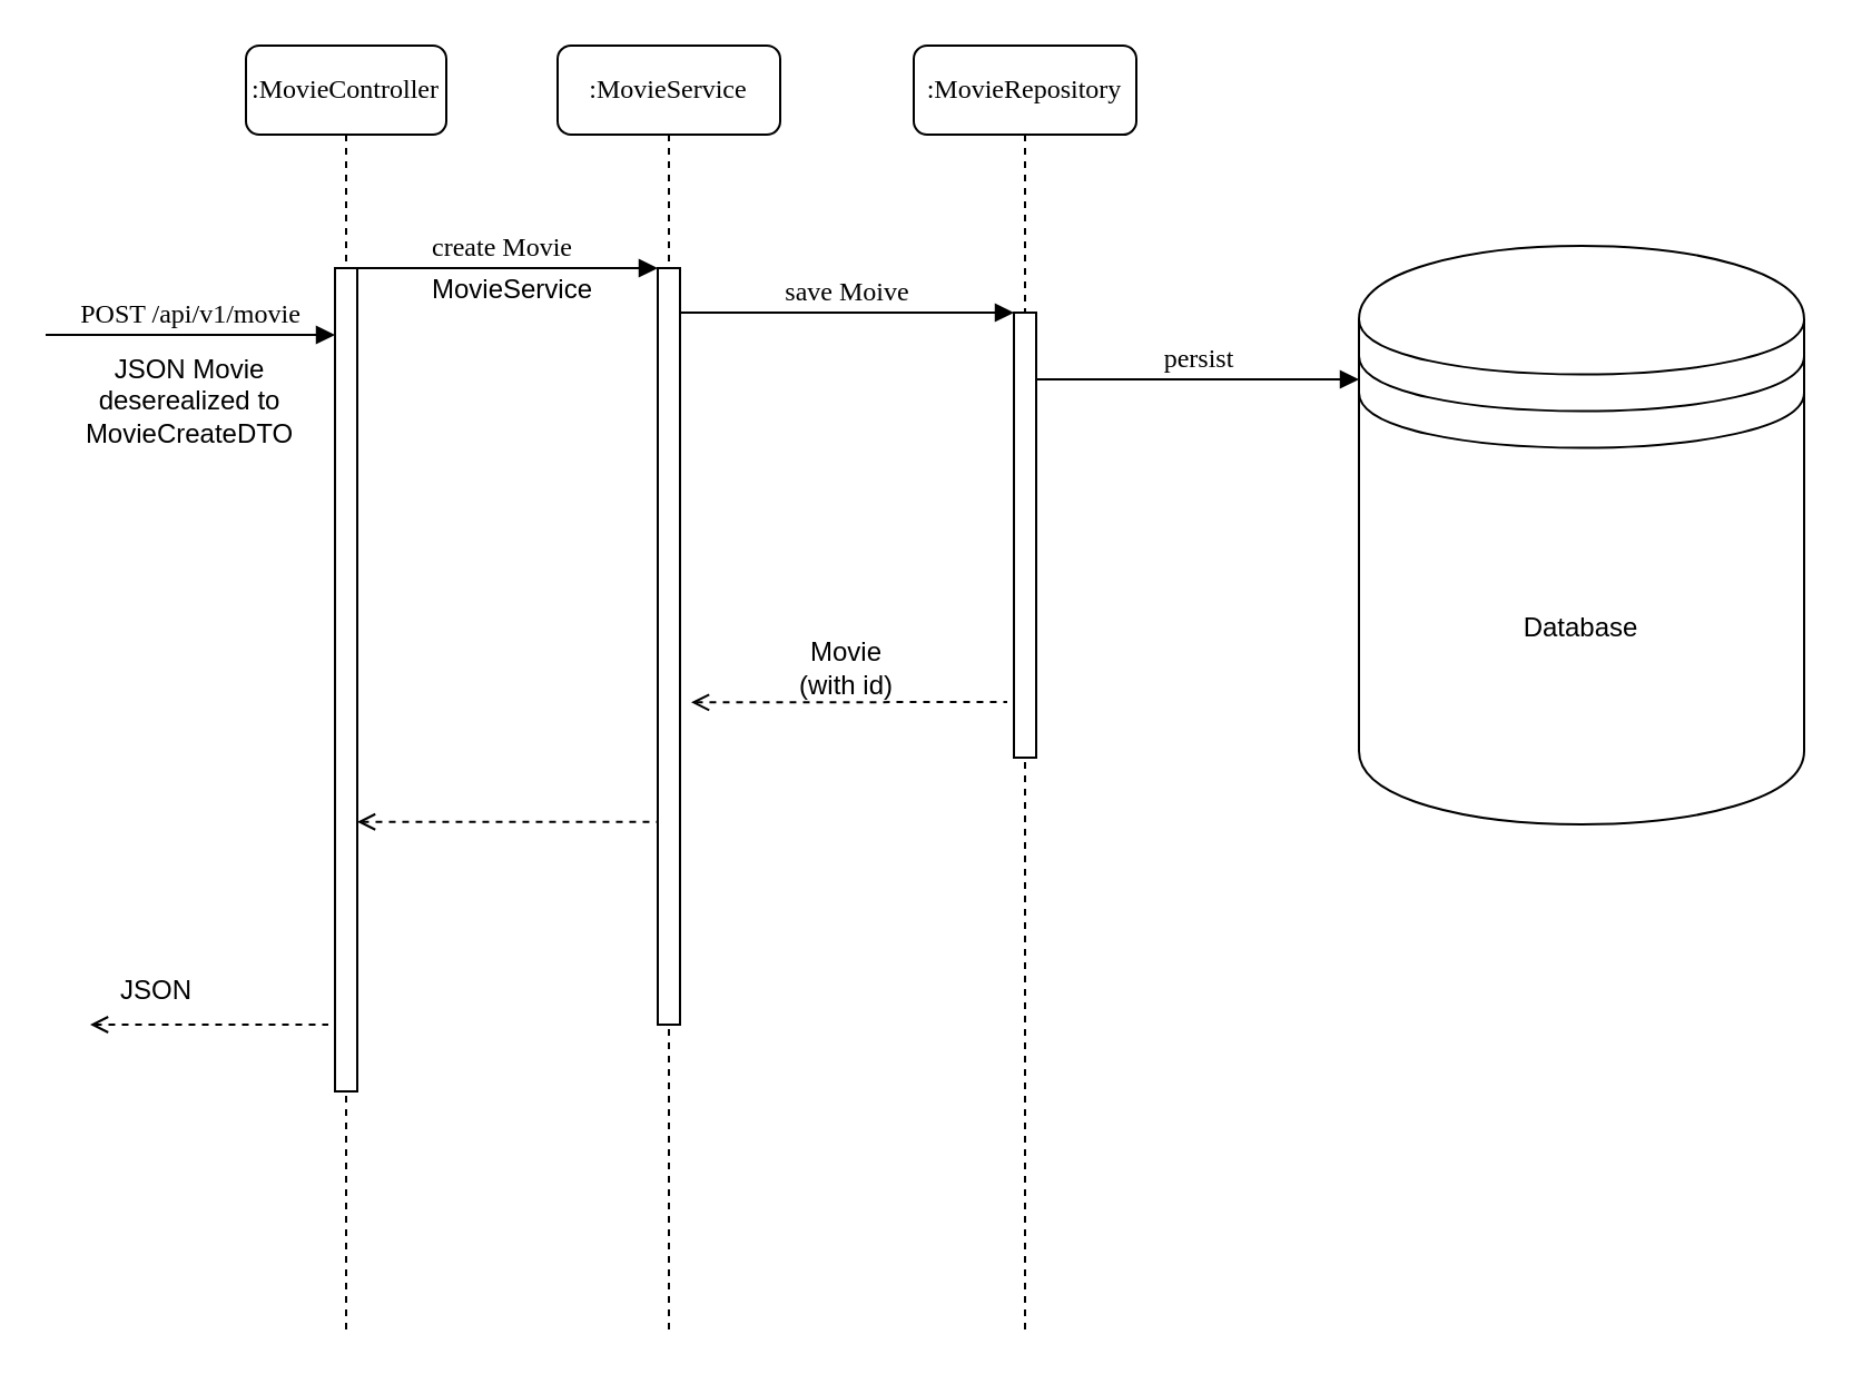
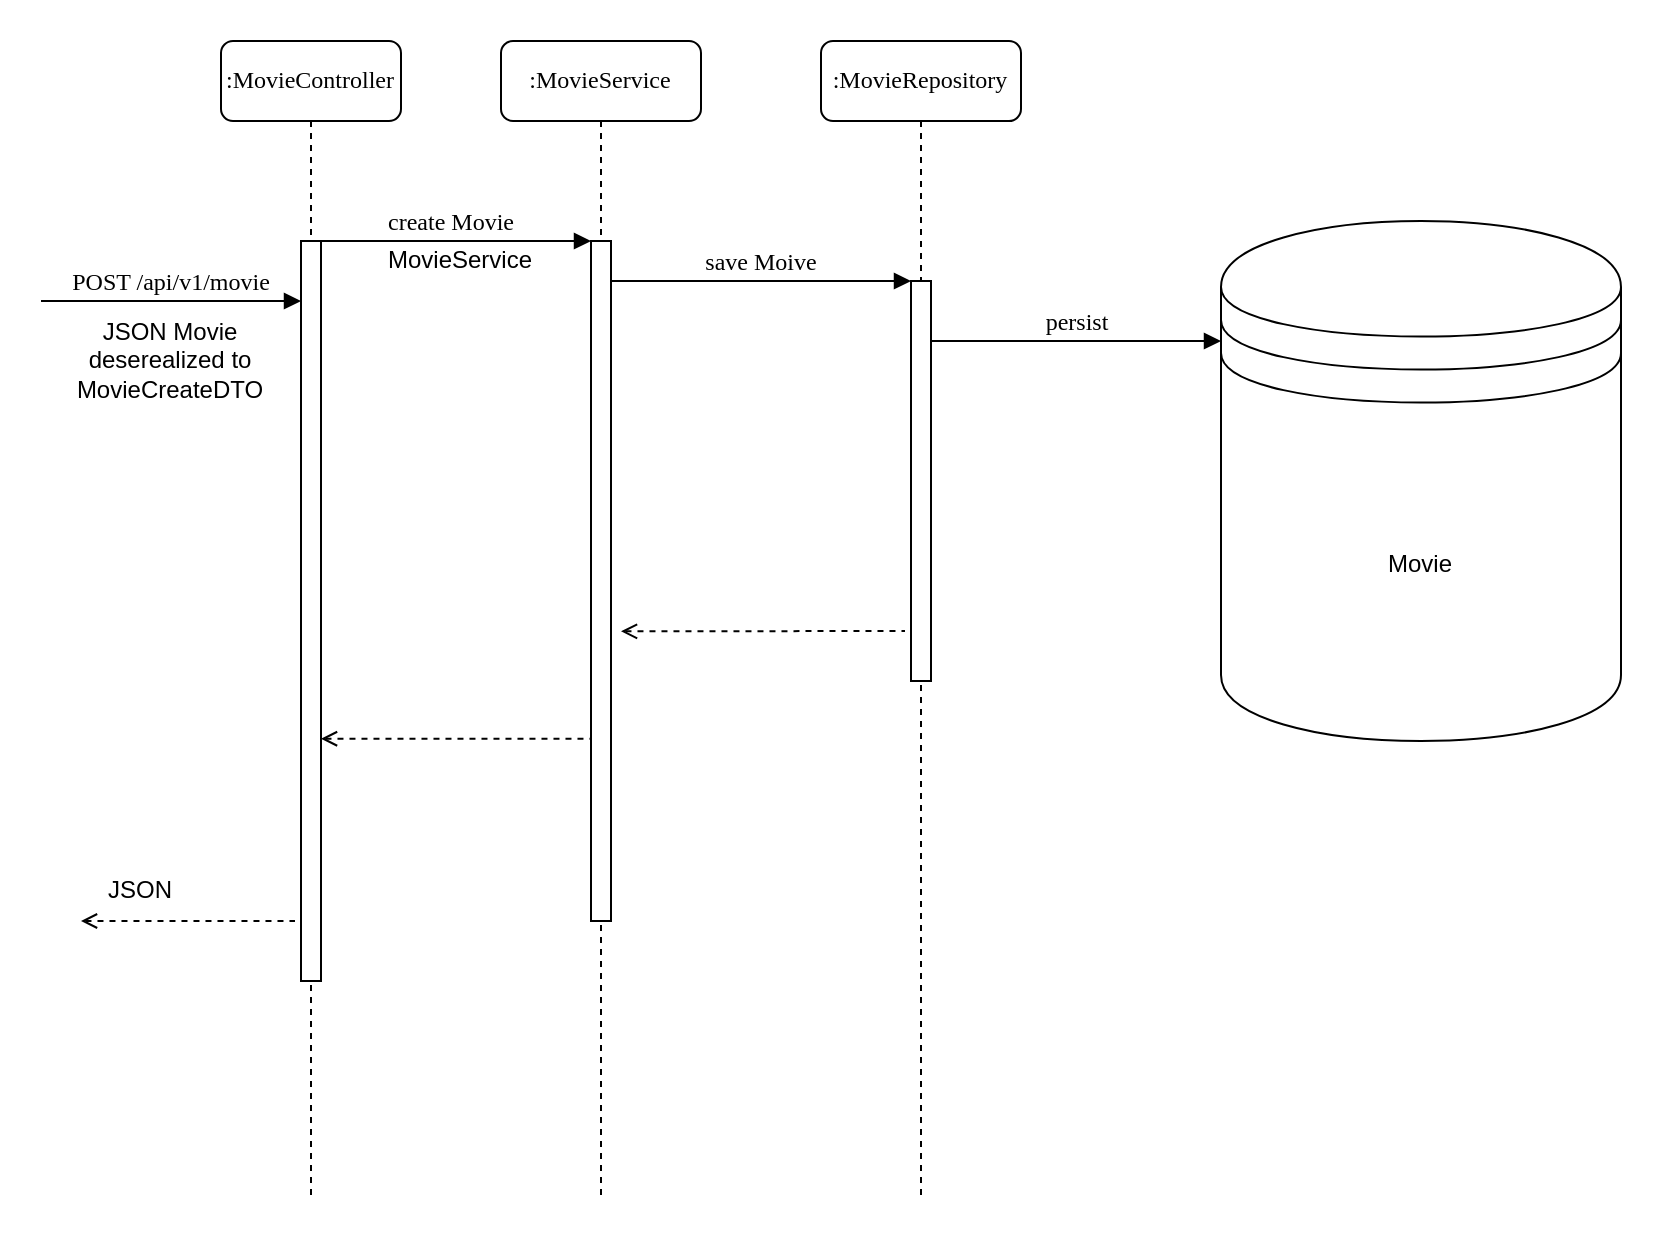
  <mxCell id="0" />
  <mxCell id="1" parent="0" />
  <mxCell id="2" value=":MovieService" style="shape=umlLifeline;perimeter=lifelinePerimeter;whiteSpace=wrap;html=1;container=1;collapsible=0;recursiveResize=0;outlineConnect=0;rounded=1;shadow=0;comic=0;labelBackgroundColor=none;strokeWidth=1;fontFamily=Verdana;fontSize=12;align=center;" parent="1" vertex="1"><mxGeometry x="250" y="20" width="100" height="580" as="geometry" /></mxCell>
  <mxCell id="3" value="" style="html=1;points=[];perimeter=orthogonalPerimeter;rounded=0;shadow=0;comic=0;labelBackgroundColor=none;strokeWidth=1;fontFamily=Verdana;fontSize=12;align=center;" parent="2" vertex="1"><mxGeometry x="45" y="100" width="10" height="340" as="geometry" /></mxCell>
  <mxCell id="4" value=":MovieRepository" style="shape=umlLifeline;perimeter=lifelinePerimeter;whiteSpace=wrap;html=1;container=1;collapsible=0;recursiveResize=0;outlineConnect=0;rounded=1;shadow=0;comic=0;labelBackgroundColor=none;strokeWidth=1;fontFamily=Verdana;fontSize=12;align=center;" parent="1" vertex="1"><mxGeometry x="410" y="20" width="100" height="580" as="geometry" /></mxCell>
  <mxCell id="5" value="" style="html=1;points=[];perimeter=orthogonalPerimeter;rounded=0;shadow=0;comic=0;labelBackgroundColor=none;strokeWidth=1;fontFamily=Verdana;fontSize=12;align=center;" parent="4" vertex="1"><mxGeometry x="45" y="120" width="10" height="200" as="geometry" /></mxCell>
  <mxCell id="6" value=":MovieController" style="shape=umlLifeline;perimeter=lifelinePerimeter;whiteSpace=wrap;html=1;container=1;collapsible=0;recursiveResize=0;outlineConnect=0;rounded=1;shadow=0;comic=0;labelBackgroundColor=none;strokeWidth=1;fontFamily=Verdana;fontSize=12;align=center;size=40;labelBorderColor=none;spacing=2;" parent="1" vertex="1"><mxGeometry x="110" y="20" width="90" height="580" as="geometry" /></mxCell>
  <mxCell id="7" value="" style="html=1;points=[];perimeter=orthogonalPerimeter;rounded=0;shadow=0;comic=0;labelBackgroundColor=none;strokeWidth=1;fontFamily=Verdana;fontSize=12;align=center;" parent="6" vertex="1"><mxGeometry x="40" y="100" width="10" height="370" as="geometry" /></mxCell>
  <mxCell id="8" value="persist" style="html=1;verticalAlign=bottom;endArrow=block;labelBackgroundColor=none;fontFamily=Verdana;fontSize=12;edgeStyle=elbowEdgeStyle;elbow=vertical;" parent="1" source="5" edge="1"><mxGeometry relative="1" as="geometry"><mxPoint x="520" y="170" as="sourcePoint" /><Array as="points"><mxPoint x="470" y="170" /></Array><mxPoint x="610" y="170" as="targetPoint" /></mxGeometry></mxCell>
  <mxCell id="9" value="create Movie" style="html=1;verticalAlign=bottom;endArrow=block;entryX=0;entryY=0;labelBackgroundColor=none;fontFamily=Verdana;fontSize=12;edgeStyle=elbowEdgeStyle;elbow=vertical;" parent="1" source="6" target="3" edge="1"><mxGeometry relative="1" as="geometry"><mxPoint x="230" y="140" as="sourcePoint" /></mxGeometry></mxCell>
  <mxCell id="10" value="save Moive" style="html=1;verticalAlign=bottom;endArrow=block;entryX=0;entryY=0;labelBackgroundColor=none;fontFamily=Verdana;fontSize=12;edgeStyle=elbowEdgeStyle;elbow=vertical;" parent="1" source="3" target="5" edge="1"><mxGeometry relative="1" as="geometry"><mxPoint x="380" y="150" as="sourcePoint" /></mxGeometry></mxCell>
- <mxCell id="11" value="Database" style="shape=datastore;whiteSpace=wrap;html=1;" vertex="1" parent="1"><mxGeometry x="610" y="110" width="200" height="260" as="geometry" /></mxCell>
+ <mxCell id="11" value="Movie" style="shape=datastore;whiteSpace=wrap;html=1;" vertex="1" parent="1"><mxGeometry x="610" y="110" width="200" height="260" as="geometry" /></mxCell>
  <mxCell id="12" value="POST /api/v1/movie" style="html=1;verticalAlign=bottom;endArrow=block;entryX=0;entryY=0;labelBackgroundColor=none;fontFamily=Verdana;fontSize=12;edgeStyle=elbowEdgeStyle;elbow=vertical;" edge="1" parent="1"><mxGeometry relative="1" as="geometry"><mxPoint x="20" y="150" as="sourcePoint" /><mxPoint x="150" y="150" as="targetPoint" /></mxGeometry></mxCell>
  <mxCell id="13" value="JSON Movie&lt;br&gt;deserealized to&lt;br&gt;MovieCreateDTO" style="text;html=1;strokeColor=none;fillColor=none;align=center;verticalAlign=middle;whiteSpace=wrap;rounded=0;" vertex="1" parent="1"><mxGeometry x="40" y="150" width="90" height="60" as="geometry" /></mxCell>
  <mxCell id="14" value="MovieService" style="text;html=1;strokeColor=none;fillColor=none;align=center;verticalAlign=middle;whiteSpace=wrap;rounded=0;" vertex="1" parent="1"><mxGeometry x="210" y="120" width="40" height="20" as="geometry" /></mxCell>
  <mxCell id="15" value="" style="endArrow=none;dashed=1;html=1;exitX=1.5;exitY=0.574;exitDx=0;exitDy=0;exitPerimeter=0;endFill=0;startArrow=open;startFill=0;" edge="1" parent="1" source="3"><mxGeometry width="50" height="50" relative="1" as="geometry"><mxPoint x="10" y="680" as="sourcePoint" /><mxPoint x="452" y="315" as="targetPoint" /></mxGeometry></mxCell>
- <mxCell id="16" value="Movie&lt;br&gt;(with id)" style="text;html=1;strokeColor=none;fillColor=none;align=center;verticalAlign=middle;whiteSpace=wrap;rounded=0;" vertex="1" parent="1"><mxGeometry x="350" y="290" width="60" height="20" as="geometry" /></mxCell>
  <mxCell id="17" value="" style="endArrow=none;dashed=1;html=1;entryX=0;entryY=0.732;entryDx=0;entryDy=0;entryPerimeter=0;startArrow=open;startFill=0;" edge="1" parent="1" source="7" target="3"><mxGeometry width="50" height="50" relative="1" as="geometry"><mxPoint x="200" y="440" as="sourcePoint" /><mxPoint x="250" y="390" as="targetPoint" /></mxGeometry></mxCell>
  <mxCell id="18" value="" style="endArrow=none;dashed=1;html=1;entryX=-0.3;entryY=0.919;entryDx=0;entryDy=0;entryPerimeter=0;startArrow=open;startFill=0;" edge="1" parent="1" target="7"><mxGeometry width="50" height="50" relative="1" as="geometry"><mxPoint x="40" y="460" as="sourcePoint" /><mxPoint x="130" y="420" as="targetPoint" /></mxGeometry></mxCell>
  <mxCell id="19" value="JSON" style="text;html=1;strokeColor=none;fillColor=none;align=center;verticalAlign=middle;whiteSpace=wrap;rounded=0;" vertex="1" parent="1"><mxGeometry x="50" y="435" width="40" height="20" as="geometry" /></mxCell>
